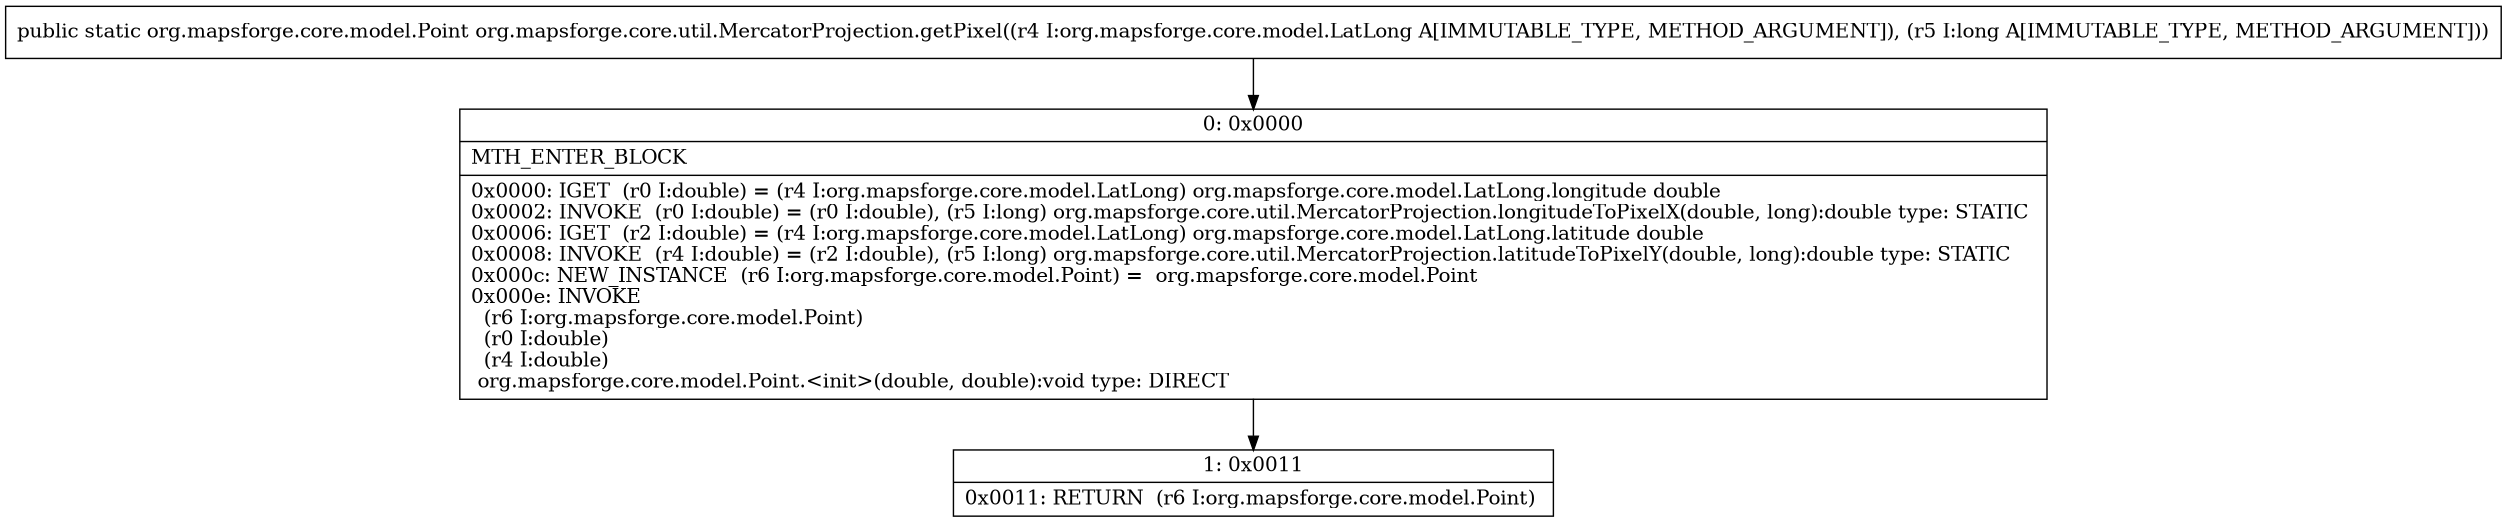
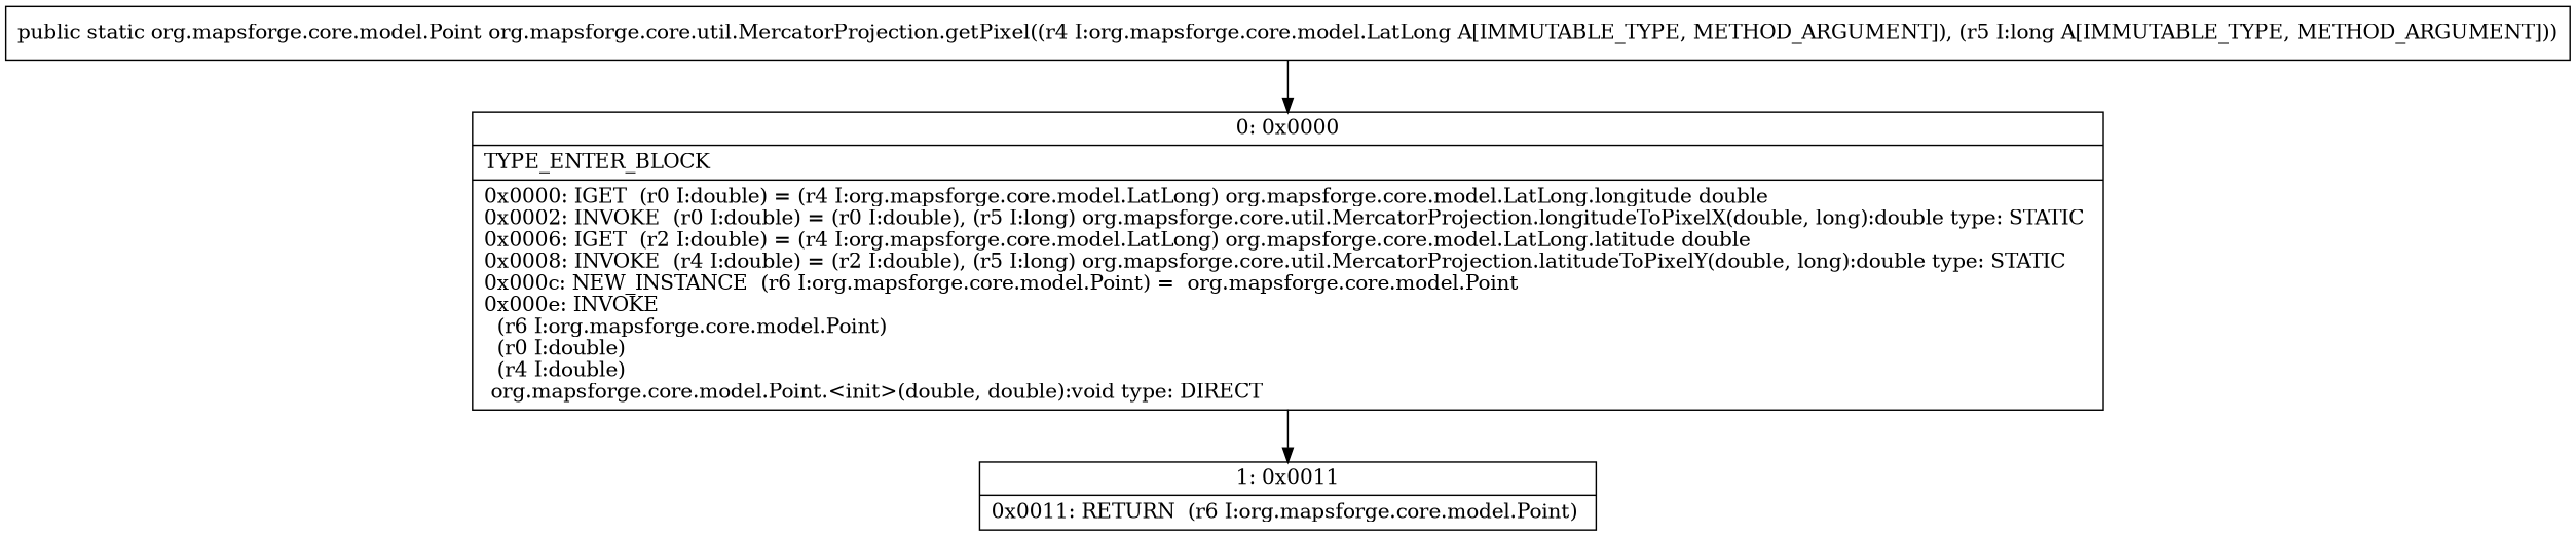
  digraph {
    node [shape=record]
-   n1 [label="{0\:\ 0x0000|MTH_ENTER_BLOCK\l|0x0000: IGET  (r0 I:double) = (r4 I:org.mapsforge.core.model.LatLong) org.mapsforge.core.model.LatLong.longitude double \l0x0002: INVOKE  (r0 I:double) = (r0 I:double), (r5 I:long) org.mapsforge.core.util.MercatorProjection.longitudeToPixelX(double, long):double type: STATIC \l0x0006: IGET  (r2 I:double) = (r4 I:org.mapsforge.core.model.LatLong) org.mapsforge.core.model.LatLong.latitude double \l0x0008: INVOKE  (r4 I:double) = (r2 I:double), (r5 I:long) org.mapsforge.core.util.MercatorProjection.latitudeToPixelY(double, long):double type: STATIC \l0x000c: NEW_INSTANCE  (r6 I:org.mapsforge.core.model.Point) =  org.mapsforge.core.model.Point \l0x000e: INVOKE  \l  (r6 I:org.mapsforge.core.model.Point)\l  (r0 I:double)\l  (r4 I:double)\l org.mapsforge.core.model.Point.\<init\>(double, double):void type: DIRECT \l}"]
+   n1 [label="{0\:\ 0x0000|TYPE_ENTER_BLOCK\l|0x0000: IGET  (r0 I:double) = (r4 I:org.mapsforge.core.model.LatLong) org.mapsforge.core.model.LatLong.longitude double \l0x0002: INVOKE  (r0 I:double) = (r0 I:double), (r5 I:long) org.mapsforge.core.util.MercatorProjection.longitudeToPixelX(double, long):double type: STATIC \l0x0006: IGET  (r2 I:double) = (r4 I:org.mapsforge.core.model.LatLong) org.mapsforge.core.model.LatLong.latitude double \l0x0008: INVOKE  (r4 I:double) = (r2 I:double), (r5 I:long) org.mapsforge.core.util.MercatorProjection.latitudeToPixelY(double, long):double type: STATIC \l0x000c: NEW_INSTANCE  (r6 I:org.mapsforge.core.model.Point) =  org.mapsforge.core.model.Point \l0x000e: INVOKE  \l  (r6 I:org.mapsforge.core.model.Point)\l  (r0 I:double)\l  (r4 I:double)\l org.mapsforge.core.model.Point.\<init\>(double, double):void type: DIRECT \l}"]
    n2 [label="{1\:\ 0x0011|0x0011: RETURN  (r6 I:org.mapsforge.core.model.Point) \l}"]
    n3 [label="{public static org.mapsforge.core.model.Point org.mapsforge.core.util.MercatorProjection.getPixel((r4 I:org.mapsforge.core.model.LatLong A[IMMUTABLE_TYPE, METHOD_ARGUMENT]), (r5 I:long A[IMMUTABLE_TYPE, METHOD_ARGUMENT])) }"]
    n1 -> n2
    n3 -> n1
  }
